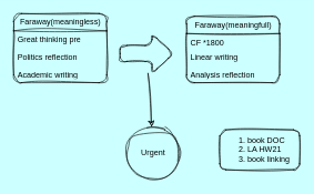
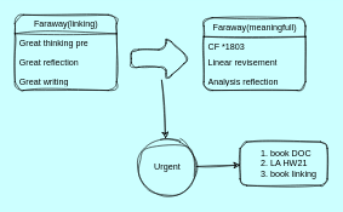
  <mxCell id="0" />
  <mxCell id="1" parent="0" />
- <mxCell id="2" value="Faraway(meaningless)" style="swimlane;fontStyle=0;childLayout=stackLayout;horizontal=1;startSize=26;fillColor=none;horizontalStack=0;resizeParent=1;resizeParentMax=0;resizeLast=0;collapsible=1;marginBottom=0;html=1;sketch=1;curveFitting=1;jiggle=2;rounded=1;" parent="1" vertex="1"><mxGeometry x="20" y="20" width="140" height="104" as="geometry" /></mxCell>
+ <mxCell id="2" value="Faraway(linking)" style="swimlane;fontStyle=0;childLayout=stackLayout;horizontal=1;startSize=26;fillColor=none;horizontalStack=0;resizeParent=1;resizeParentMax=0;resizeLast=0;collapsible=1;marginBottom=0;html=1;sketch=1;curveFitting=1;jiggle=2;rounded=1;" parent="1" vertex="1"><mxGeometry x="20" y="20" width="140" height="104" as="geometry" /></mxCell>
  <mxCell id="3" value="Great thinking pre" style="text;strokeColor=none;fillColor=none;align=left;verticalAlign=top;spacingLeft=4;spacingRight=4;overflow=hidden;rotatable=0;points=[[0,0.5],[1,0.5]];portConstraint=eastwest;whiteSpace=wrap;html=1;sketch=1;curveFitting=1;jiggle=2;rounded=1;" parent="2" vertex="1"><mxGeometry y="26" width="140" height="26" as="geometry" /></mxCell>
- <mxCell id="4" value="Politics reflection" style="text;strokeColor=none;fillColor=none;align=left;verticalAlign=top;spacingLeft=4;spacingRight=4;overflow=hidden;rotatable=0;points=[[0,0.5],[1,0.5]];portConstraint=eastwest;whiteSpace=wrap;html=1;sketch=1;curveFitting=1;jiggle=2;rounded=1;" parent="2" vertex="1"><mxGeometry y="52" width="140" height="26" as="geometry" /></mxCell>
- <mxCell id="5" value="Academic writing" style="text;strokeColor=none;fillColor=none;align=left;verticalAlign=top;spacingLeft=4;spacingRight=4;overflow=hidden;rotatable=0;points=[[0,0.5],[1,0.5]];portConstraint=eastwest;whiteSpace=wrap;html=1;sketch=1;curveFitting=1;jiggle=2;rounded=1;" parent="2" vertex="1"><mxGeometry y="78" width="140" height="26" as="geometry" /></mxCell>
+ <mxCell id="4" value="Great reflection" style="text;strokeColor=none;fillColor=none;align=left;verticalAlign=top;spacingLeft=4;spacingRight=4;overflow=hidden;rotatable=0;points=[[0,0.5],[1,0.5]];portConstraint=eastwest;whiteSpace=wrap;html=1;sketch=1;curveFitting=1;jiggle=2;rounded=1;" parent="2" vertex="1"><mxGeometry y="52" width="140" height="26" as="geometry" /></mxCell>
+ <mxCell id="5" value="Great writing" style="text;strokeColor=none;fillColor=none;align=left;verticalAlign=top;spacingLeft=4;spacingRight=4;overflow=hidden;rotatable=0;points=[[0,0.5],[1,0.5]];portConstraint=eastwest;whiteSpace=wrap;html=1;sketch=1;curveFitting=1;jiggle=2;rounded=1;" parent="2" vertex="1"><mxGeometry y="78" width="140" height="26" as="geometry" /></mxCell>
  <mxCell id="6" value="" style="edgeStyle=none;html=1;sketch=1;curveFitting=1;jiggle=2;" parent="1" source="7" target="13" edge="1"><mxGeometry relative="1" as="geometry" /></mxCell>
  <mxCell id="7" value="" style="shape=singleArrow;whiteSpace=wrap;html=1;arrowWidth=0.4;arrowSize=0.4;fillColor=none;fontStyle=0;startSize=26;sketch=1;curveFitting=1;jiggle=2;rounded=1;" parent="1" vertex="1"><mxGeometry x="180" y="50" width="80" height="60" as="geometry" /></mxCell>
  <mxCell id="8" value="Faraway(meaningfull)" style="swimlane;fontStyle=0;childLayout=stackLayout;horizontal=1;startSize=26;fillColor=none;horizontalStack=0;resizeParent=1;resizeParentMax=0;resizeLast=0;collapsible=1;marginBottom=0;html=1;sketch=1;curveFitting=1;jiggle=2;rounded=1;" parent="1" vertex="1"><mxGeometry x="280" y="24" width="140" height="100" as="geometry" /></mxCell>
- <mxCell id="9" value="CF *1800&amp;nbsp;&amp;nbsp;" style="text;strokeColor=none;fillColor=none;align=left;verticalAlign=top;spacingLeft=4;spacingRight=4;overflow=hidden;rotatable=0;points=[[0,0.5],[1,0.5]];portConstraint=eastwest;whiteSpace=wrap;html=1;sketch=1;curveFitting=1;jiggle=2;rounded=1;" parent="8" vertex="1"><mxGeometry y="26" width="140" height="22" as="geometry" /></mxCell>
- <mxCell id="10" value="Linear writing" style="text;strokeColor=none;fillColor=none;align=left;verticalAlign=top;spacingLeft=4;spacingRight=4;overflow=hidden;rotatable=0;points=[[0,0.5],[1,0.5]];portConstraint=eastwest;whiteSpace=wrap;html=1;sketch=1;curveFitting=1;jiggle=2;rounded=1;" parent="8" vertex="1"><mxGeometry y="48" width="140" height="26" as="geometry" /></mxCell>
+ <mxCell id="9" value="CF *1803&amp;nbsp;&amp;nbsp;" style="text;strokeColor=none;fillColor=none;align=left;verticalAlign=top;spacingLeft=4;spacingRight=4;overflow=hidden;rotatable=0;points=[[0,0.5],[1,0.5]];portConstraint=eastwest;whiteSpace=wrap;html=1;sketch=1;curveFitting=1;jiggle=2;rounded=1;" parent="8" vertex="1"><mxGeometry y="26" width="140" height="22" as="geometry" /></mxCell>
+ <mxCell id="10" value="Linear revisement" style="text;strokeColor=none;fillColor=none;align=left;verticalAlign=top;spacingLeft=4;spacingRight=4;overflow=hidden;rotatable=0;points=[[0,0.5],[1,0.5]];portConstraint=eastwest;whiteSpace=wrap;html=1;sketch=1;curveFitting=1;jiggle=2;rounded=1;" parent="8" vertex="1"><mxGeometry y="48" width="140" height="26" as="geometry" /></mxCell>
  <mxCell id="11" value="Analysis reflection" style="text;strokeColor=none;fillColor=none;align=left;verticalAlign=top;spacingLeft=4;spacingRight=4;overflow=hidden;rotatable=0;points=[[0,0.5],[1,0.5]];portConstraint=eastwest;whiteSpace=wrap;html=1;sketch=1;curveFitting=1;jiggle=2;rounded=1;" parent="8" vertex="1"><mxGeometry y="74" width="140" height="26" as="geometry" /></mxCell>
+ <mxCell id="12" value="" style="edgeStyle=none;html=1;sketch=1;curveFitting=1;jiggle=2;" parent="1" source="13" target="14" edge="1"><mxGeometry relative="1" as="geometry" /></mxCell>
  <mxCell id="13" value="Urgent" style="ellipse;whiteSpace=wrap;html=1;fillColor=none;fontStyle=0;startSize=26;sketch=1;curveFitting=1;jiggle=2;rounded=1;" parent="1" vertex="1"><mxGeometry x="190" y="190" width="80" height="80" as="geometry" /></mxCell>
  <mxCell id="14" value="&lt;ol&gt;&lt;li style=&quot;text-align: justify;&quot;&gt;book DOC&lt;/li&gt;&lt;li style=&quot;text-align: justify;&quot;&gt;LA HW21&lt;/li&gt;&lt;li style=&quot;text-align: justify;&quot;&gt;book linking&lt;/li&gt;&lt;/ol&gt;" style="whiteSpace=wrap;html=1;fillColor=none;fontStyle=0;startSize=26;align=left;sketch=1;curveFitting=1;jiggle=2;rounded=1;" parent="1" vertex="1"><mxGeometry x="330" y="195" width="120" height="60" as="geometry" /></mxCell>
